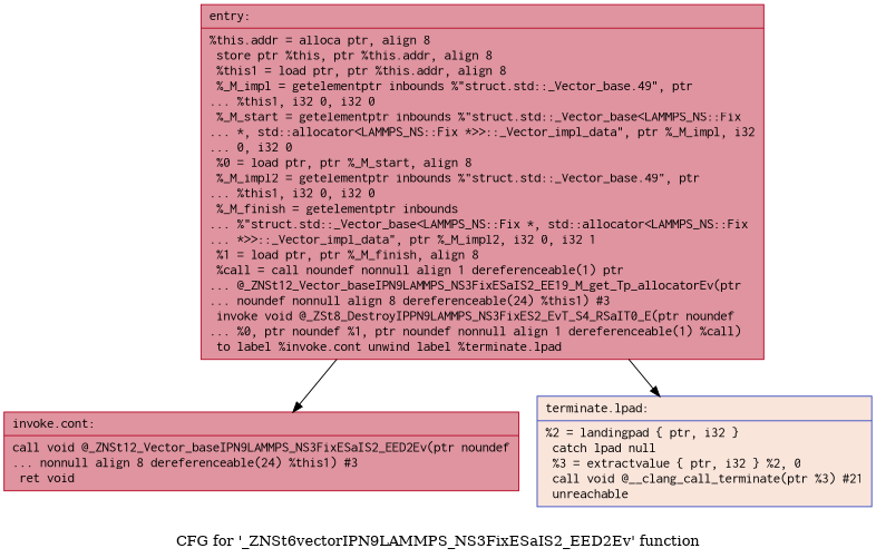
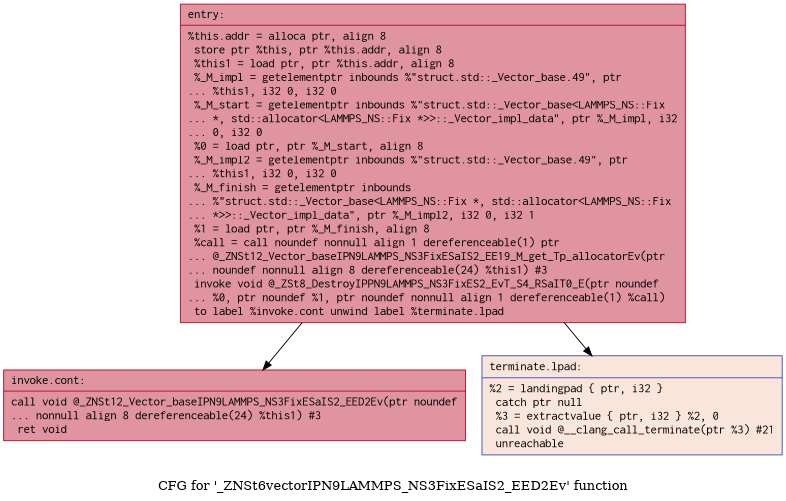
  digraph {
    label="CFG for '_ZNSt6vectorIPN9LAMMPS_NS3FixESaIS2_EED2Ev' function"
    node [color="#b70d28ff" fillcolor="#b70d2870" fontname=Courier shape=record style=filled]
    n1 [label="{entry:\l|  %this.addr = alloca ptr, align 8\l  store ptr %this, ptr %this.addr, align 8\l  %this1 = load ptr, ptr %this.addr, align 8\l  %_M_impl = getelementptr inbounds %\"struct.std::_Vector_base.49\", ptr\l... %this1, i32 0, i32 0\l  %_M_start = getelementptr inbounds %\"struct.std::_Vector_base\<LAMMPS_NS::Fix\l... *, std::allocator\<LAMMPS_NS::Fix *\>\>::_Vector_impl_data\", ptr %_M_impl, i32\l... 0, i32 0\l  %0 = load ptr, ptr %_M_start, align 8\l  %_M_impl2 = getelementptr inbounds %\"struct.std::_Vector_base.49\", ptr\l... %this1, i32 0, i32 0\l  %_M_finish = getelementptr inbounds\l... %\"struct.std::_Vector_base\<LAMMPS_NS::Fix *, std::allocator\<LAMMPS_NS::Fix\l... *\>\>::_Vector_impl_data\", ptr %_M_impl2, i32 0, i32 1\l  %1 = load ptr, ptr %_M_finish, align 8\l  %call = call noundef nonnull align 1 dereferenceable(1) ptr\l... @_ZNSt12_Vector_baseIPN9LAMMPS_NS3FixESaIS2_EE19_M_get_Tp_allocatorEv(ptr\l... noundef nonnull align 8 dereferenceable(24) %this1) #3\l  invoke void @_ZSt8_DestroyIPPN9LAMMPS_NS3FixES2_EvT_S4_RSaIT0_E(ptr noundef\l... %0, ptr noundef %1, ptr noundef nonnull align 1 dereferenceable(1) %call)\l          to label %invoke.cont unwind label %terminate.lpad\l}"]
    n2 [label="{invoke.cont:\l|  call void @_ZNSt12_Vector_baseIPN9LAMMPS_NS3FixESaIS2_EED2Ev(ptr noundef\l... nonnull align 8 dereferenceable(24) %this1) #3\l  ret void\l}"]
-   n3 [color="#3d50c3ff" fillcolor="#f4c5ad70" label="{terminate.lpad:\l|  %2 = landingpad \{ ptr, i32 \}\l          catch lpad null\l  %3 = extractvalue \{ ptr, i32 \} %2, 0\l  call void @__clang_call_terminate(ptr %3) #21\l  unreachable\l}"]
+   n3 [color="#3d50c3ff" fillcolor="#f4c5ad70" label="{terminate.lpad:\l|  %2 = landingpad \{ ptr, i32 \}\l          catch ptr null\l  %3 = extractvalue \{ ptr, i32 \} %2, 0\l  call void @__clang_call_terminate(ptr %3) #21\l  unreachable\l}"]
    n1 -> n2
    n1 -> n3
  }
